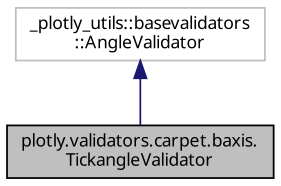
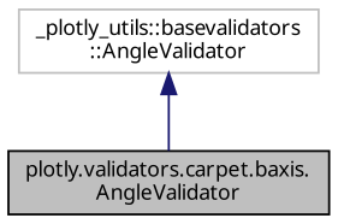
  digraph {
    fontname="Noto Sans"
    node [fontname="Noto Sans" fontsize=10 shape=record style=filled]
-   n1 [color=black fillcolor=grey75 fontcolor=black height=0.2 label="plotly.validators.carpet.baxis.\lTickangleValidator" width=0.4]
+   n1 [color=black fillcolor=grey75 fontcolor=black height=0.2 label="plotly.validators.carpet.baxis.\lAngleValidator" width=0.4]
    n2 [color=grey75 fillcolor=white height=0.2 label="_plotly_utils::basevalidators\l::AngleValidator" width=0.4]
    n2 -> n1 [color=midnightblue dir=back fontname="Noto Sans" fontsize=10 labelfontname=Helvetica labelfontsize=10 style=solid]
  }
